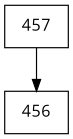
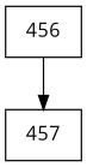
  digraph {
    fontname="Open Sans"
    node [shape=record fontname="Open Sans"]
    n1 [label="{457}"]
    n2 [label="{456}"]
-   n1 -> n2 [fontname="Open Sans"]
+   n2 -> n1 [fontname="Open Sans"]
  }
